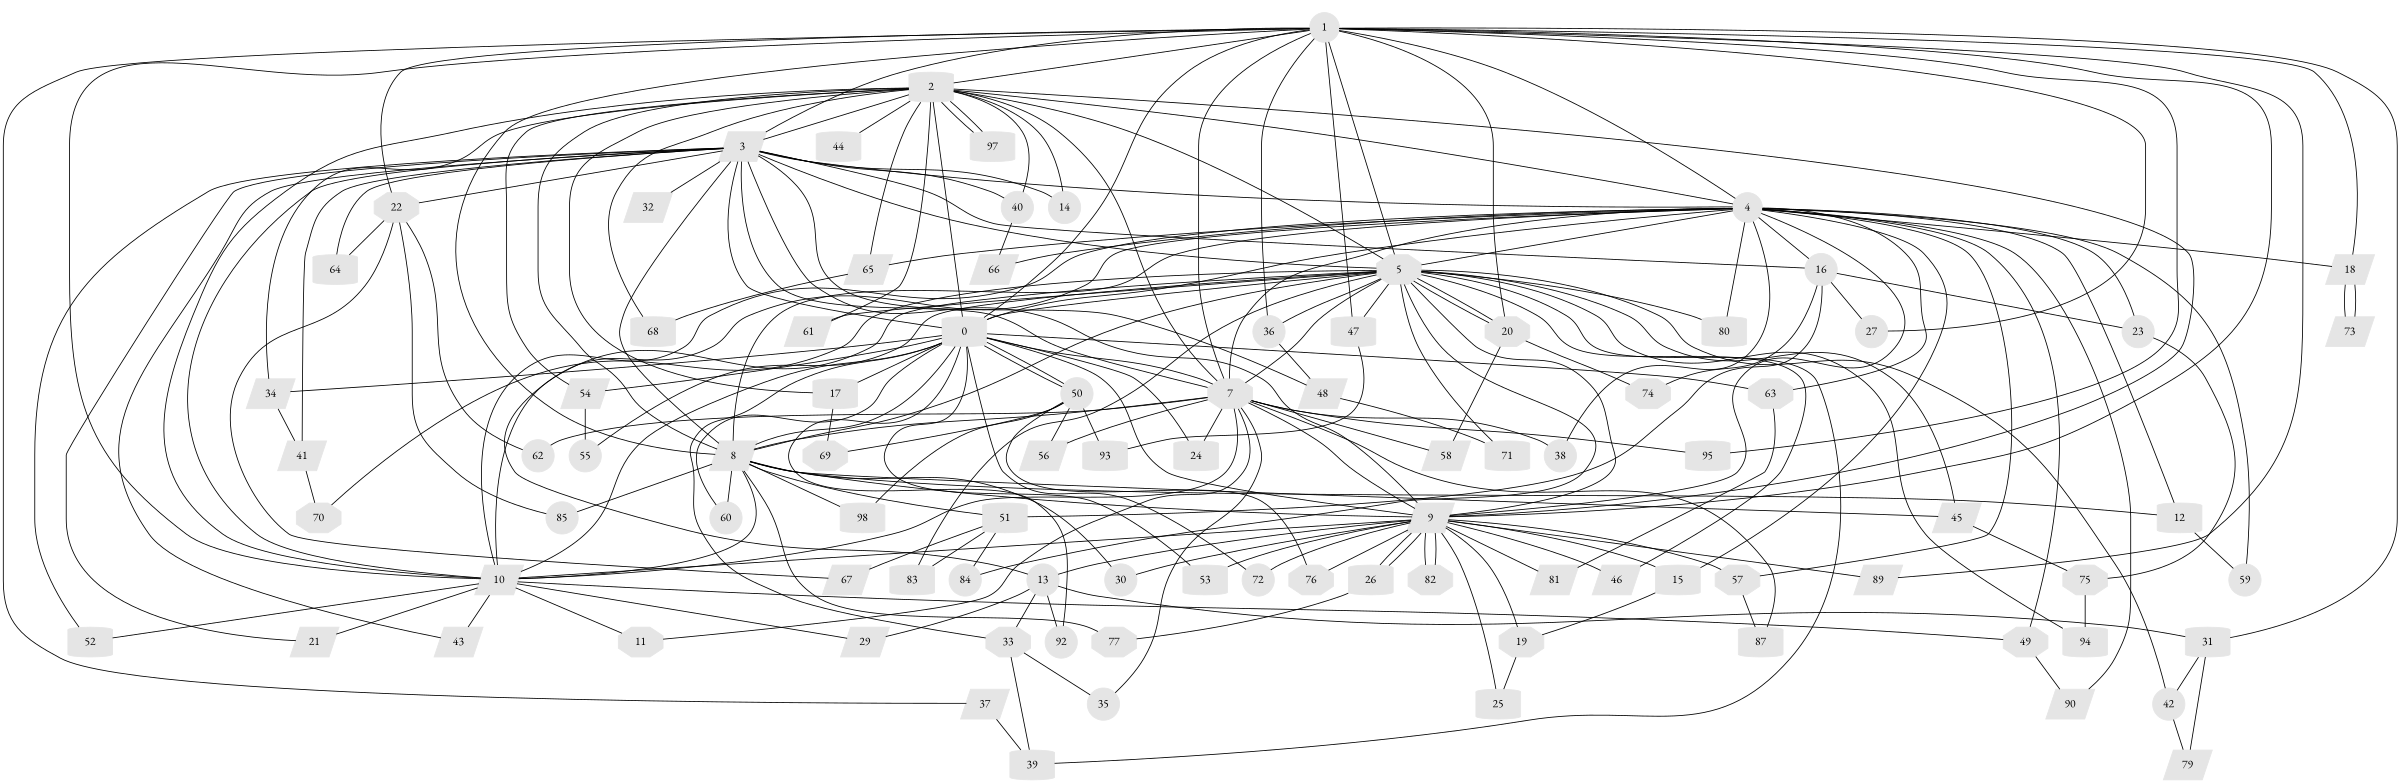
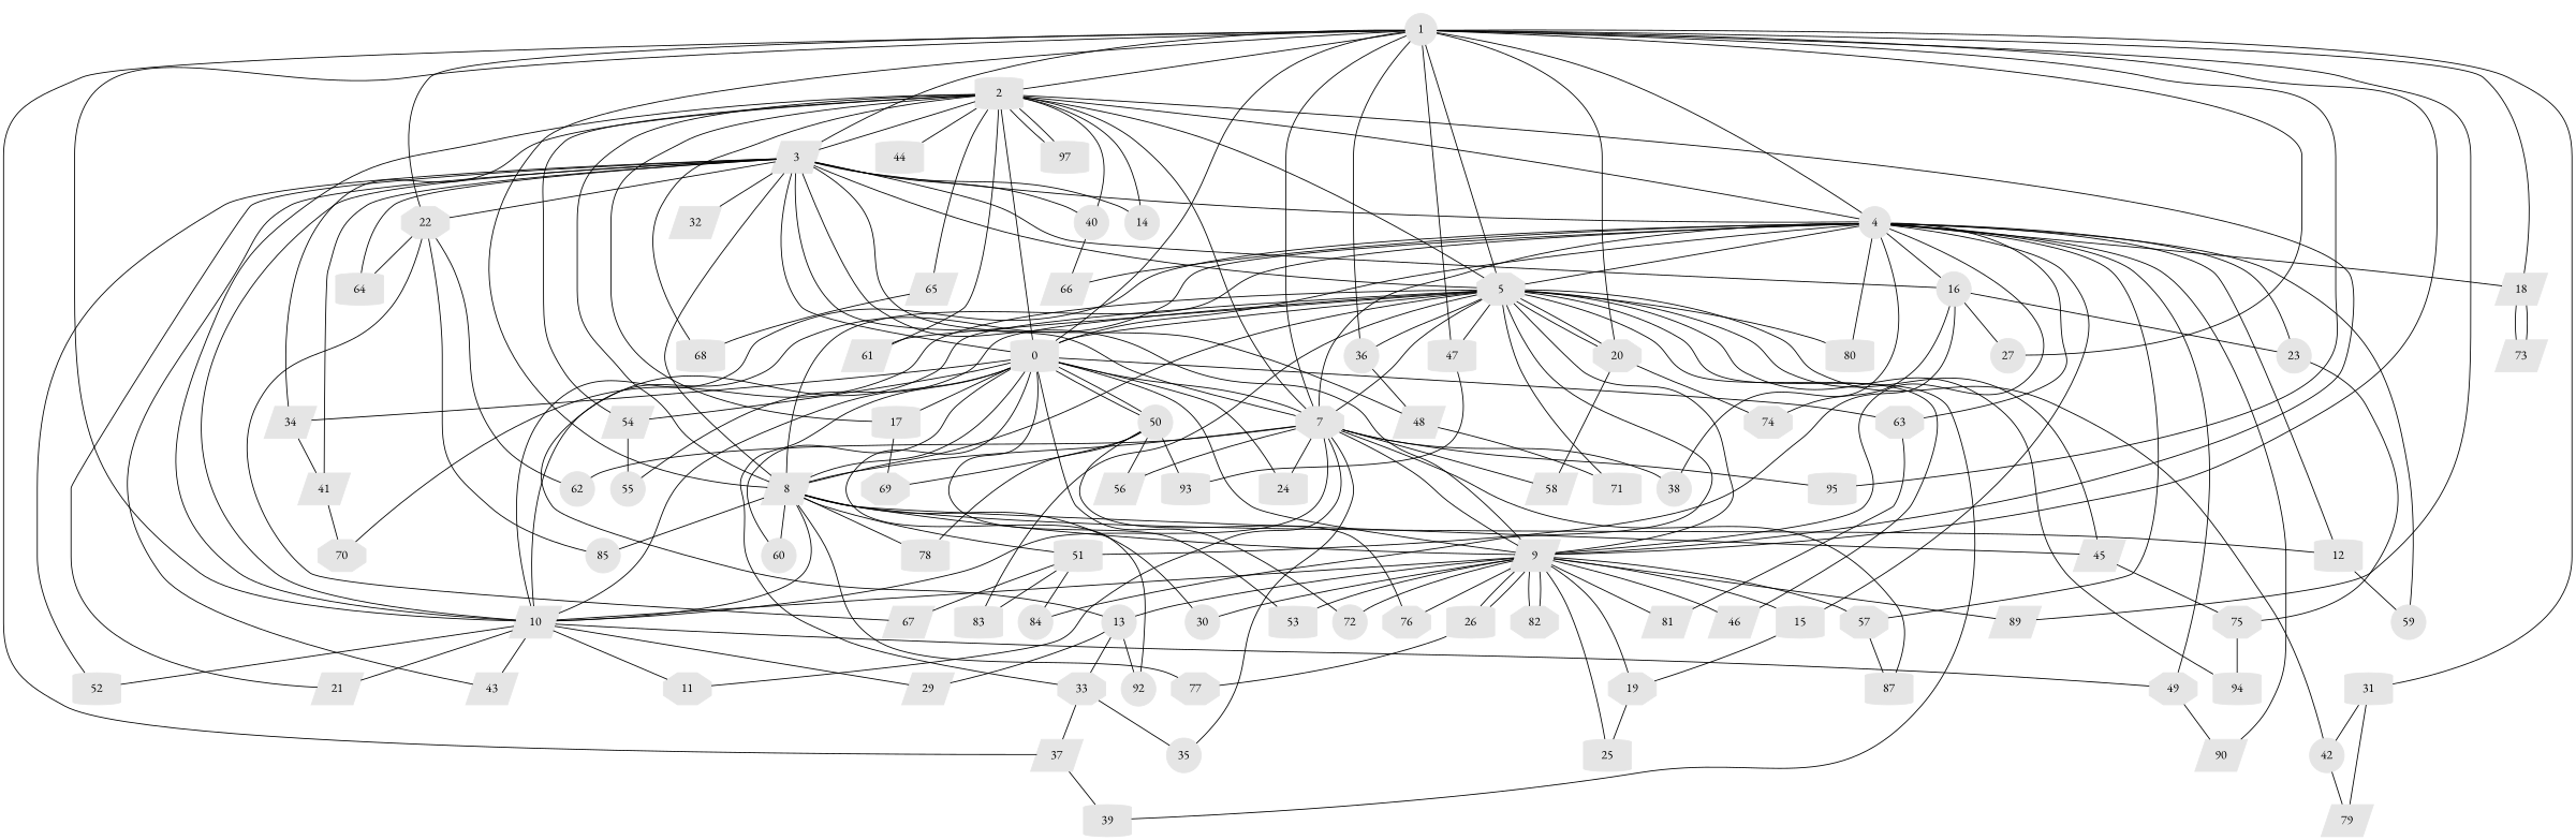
  graph {
    fontname="EB Garamond"
    node [color=gray90 fontname="EB Garamond" shape=parallelogram style=filled]
    edge [fontname="EB Garamond"]
    1 [shape=circle]
    2 [shape=cylinder]
    3
    4 [shape=circle]
    5 [shape=octagon]
    n6 [label=0 shape=cylinder]
    7 [shape=octagon]
    8
    9
    10
    18
    22 [shape=octagon]
    27 [shape=circle]
    31 [shape=cylinder]
    36 [shape=circle]
    37
    47 [shape=cylinder]
    89
    95 [shape=cylinder]
    20 [shape=octagon]
    44 [shape=cylinder]
    14 [shape=circle]
    17 [shape=cylinder]
    34
    40 [shape=circle]
    54
    61
    65
    68 [shape=cylinder]
    n30 [label=97 shape=cylinder]
    16 [shape=circle]
    21
    32
    41
    43
    48
    52 [shape=cylinder]
    64 [shape=cylinder]
    12 [shape=cylinder]
    13 [shape=circle]
    15 [shape=cylinder]
    23 [shape=circle]
    38 [shape=circle]
    49 [shape=octagon]
    57 [shape=octagon]
    59 [shape=circle]
    63 [shape=octagon]
    66
    80 [shape=cylinder]
    90
    39 [shape=cylinder]
    42 [shape=circle]
    45
    46
    55 [shape=circle]
    70 [shape=octagon]
    71 [shape=cylinder]
    83 [shape=cylinder]
    84 [shape=circle]
    94 [shape=cylinder]
    24 [shape=cylinder]
    33 [shape=octagon]
    50 [shape=circle]
    53 [shape=cylinder]
    60 [shape=circle]
    72 [shape=circle]
    92 [shape=circle]
    11 [shape=octagon]
    35 [shape=circle]
    56
    58
    62 [shape=circle]
    87 [shape=cylinder]
    30 [shape=circle]
    51 [shape=cylinder]
    77 [shape=octagon]
-   78 [shape=cylinder label=98]
+   78 [shape=cylinder]
    85 [shape=circle]
    19 [shape=octagon]
    25 [shape=cylinder]
    26 [shape=cylinder]
    76 [shape=octagon]
    81
    82 [shape=octagon]
    29
    73
    67
    79
    93 [shape=cylinder]
    69 [shape=octagon]
    74 [shape=octagon]
    75 [shape=octagon]
    1 -- 2
    1 -- 3
    1 -- 4
    1 -- 5
    1 -- n6
    1 -- 7
    1 -- 8
    1 -- 9
    1 -- 10
    1 -- 18
    1 -- 22
    1 -- 27
    1 -- 31
    1 -- 36
    1 -- 37
    1 -- 47
    1 -- 89
    1 -- 95
    1 -- 20
    2 -- 3
    2 -- 4
    2 -- 5
    2 -- n6
    2 -- 7
    2 -- 8
    2 -- 9
    2 -- 10
    2 -- 44
    2 -- 14
    2 -- 17
    2 -- 34
    2 -- 40
    2 -- 54
    2 -- 61
    2 -- 65
    2 -- 68
    2 -- n30
    2 -- n30
    3 -- 4
    3 -- 5
    3 -- n6
    3 -- 7
    3 -- 8
    3 -- 9
    3 -- 10
    3 -- 22
    3 -- 14
    3 -- 40
    3 -- 16
    3 -- 21
    3 -- 32
    3 -- 41
    3 -- 43
    3 -- 48
    3 -- 52
    3 -- 64
    4 -- 5
    4 -- n6
    4 -- 7
    4 -- 8
    4 -- 9
    4 -- 10
    4 -- 18
-   4 -- 65
    4 -- 16
    4 -- 12
    4 -- 13
    4 -- 15
    4 -- 23
    4 -- 38
    4 -- 49
    4 -- 57
    4 -- 59
    4 -- 63
    4 -- 66
    4 -- 80
    4 -- 90
    5 -- n6
    5 -- 7
    5 -- 8
    5 -- 9
    5 -- 10
    5 -- 36
    5 -- 47
    5 -- 20
    5 -- 20
    5 -- 61
    5 -- 80
    5 -- 39
    5 -- 42
    5 -- 45
    5 -- 46
    5 -- 55
    5 -- 70
    5 -- 71
    5 -- 83
    5 -- 84
    5 -- 94
    n6 -- 7
    n6 -- 8
    n6 -- 9
    n6 -- 10
    n6 -- 17
    n6 -- 34
    n6 -- 54
    n6 -- 63
    n6 -- 24
    n6 -- 33
    n6 -- 50
    n6 -- 50
    n6 -- 53
    n6 -- 60
    n6 -- 72
    n6 -- 92
    7 -- 8
    7 -- 9
    7 -- 10
    7 -- 95
    7 -- 38
    7 -- 24
    7 -- 11
    7 -- 35
    7 -- 56
    7 -- 58
    7 -- 62
    7 -- 87
    8 -- 9
    8 -- 10
    8 -- 12
    8 -- 45
    8 -- 60
    8 -- 30
    8 -- 51
    8 -- 77
    8 -- 78
    8 -- 85
    9 -- 10
    9 -- 89
    9 -- 13
    9 -- 15
    9 -- 57
    9 -- 46
    9 -- 53
    9 -- 72
    9 -- 30
    9 -- 19
    9 -- 25
    9 -- 26
    9 -- 26
    9 -- 76
    9 -- 81
    9 -- 82
    9 -- 82
    10 -- 21
    10 -- 43
    10 -- 52
    10 -- 49
    10 -- 11
    10 -- 29
    18 -- 73
    18 -- 73
    22 -- 64
    22 -- 62
    22 -- 85
    22 -- 67
    31 -- 42
    31 -- 79
    36 -- 48
    37 -- 39
    47 -- 93
    20 -- 58
    20 -- 74
    17 -- 69
    34 -- 41
    40 -- 66
    54 -- 55
    65 -- 68
    16 -- 27
    16 -- 23
    16 -- 51
    16 -- 74
    41 -- 70
    48 -- 71
    12 -- 59
-   13 -- 31
    13 -- 33
    13 -- 92
    13 -- 29
    15 -- 19
    23 -- 75
    49 -- 90
    57 -- 87
    63 -- 81
    42 -- 79
    45 -- 75
-   33 -- 39
+   33 -- 37
    33 -- 35
    50 -- 56
    50 -- 78
    50 -- 76
    50 -- 93
    50 -- 69
    51 -- 83
    51 -- 84
    51 -- 67
    19 -- 25
    26 -- 77
    75 -- 94
  }
